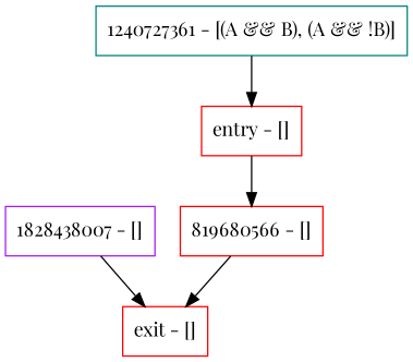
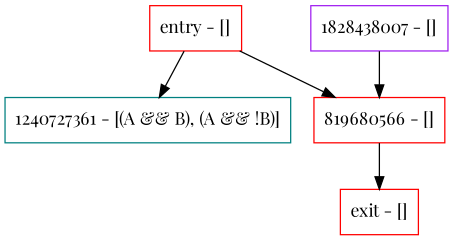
  digraph {
    fontname="Playfair Display"
    node [color=red fontname="Playfair Display" shape=record]
    edge [fontname="Playfair Display"]
    n1 [label="entry - []"]
    n2 [color=teal label="1240727361 - [(A && B), (A && !B)]"]
    n3 [label="819680566 - []"]
    n4 [label="exit - []"]
    n5 [color=purple label="1828438007 - []"]
-   n2 -> n1
+   n1 -> n2
    n1 -> n3
    n3 -> n4
-   n5 -> n4
+   n5 -> n3
  }
